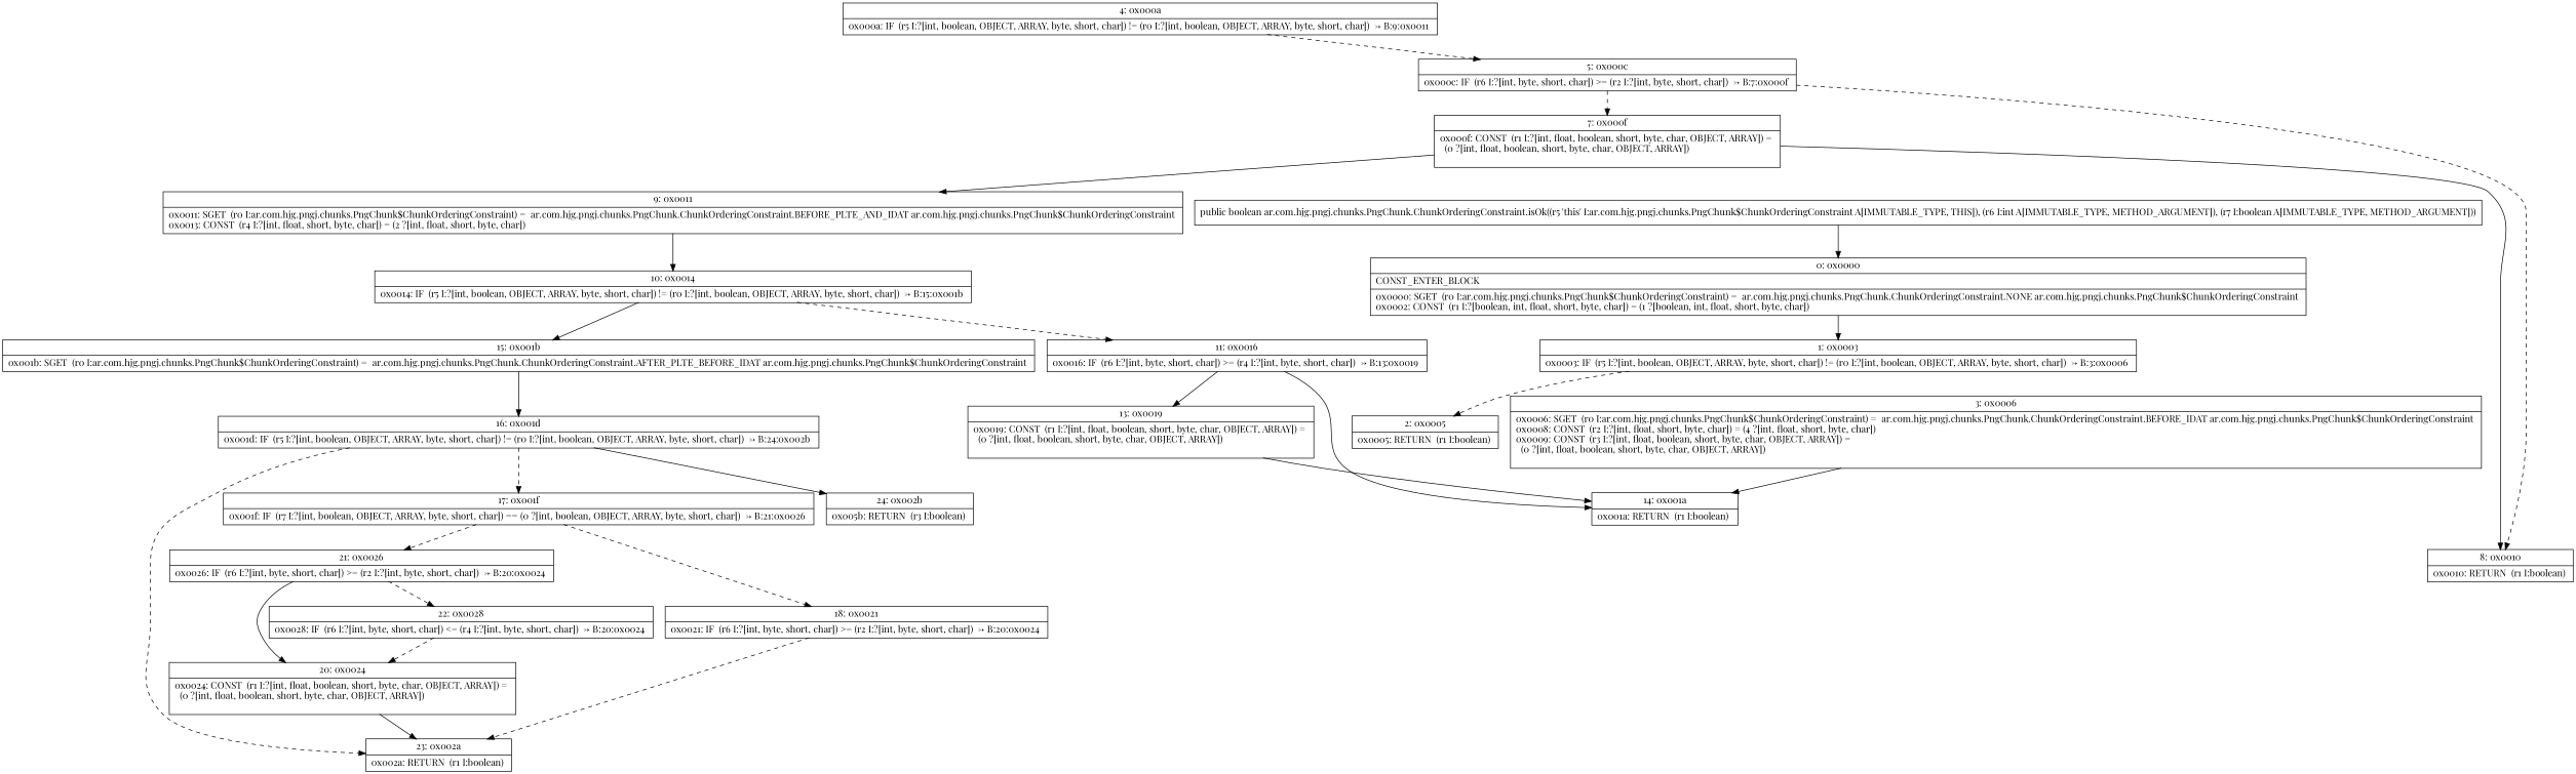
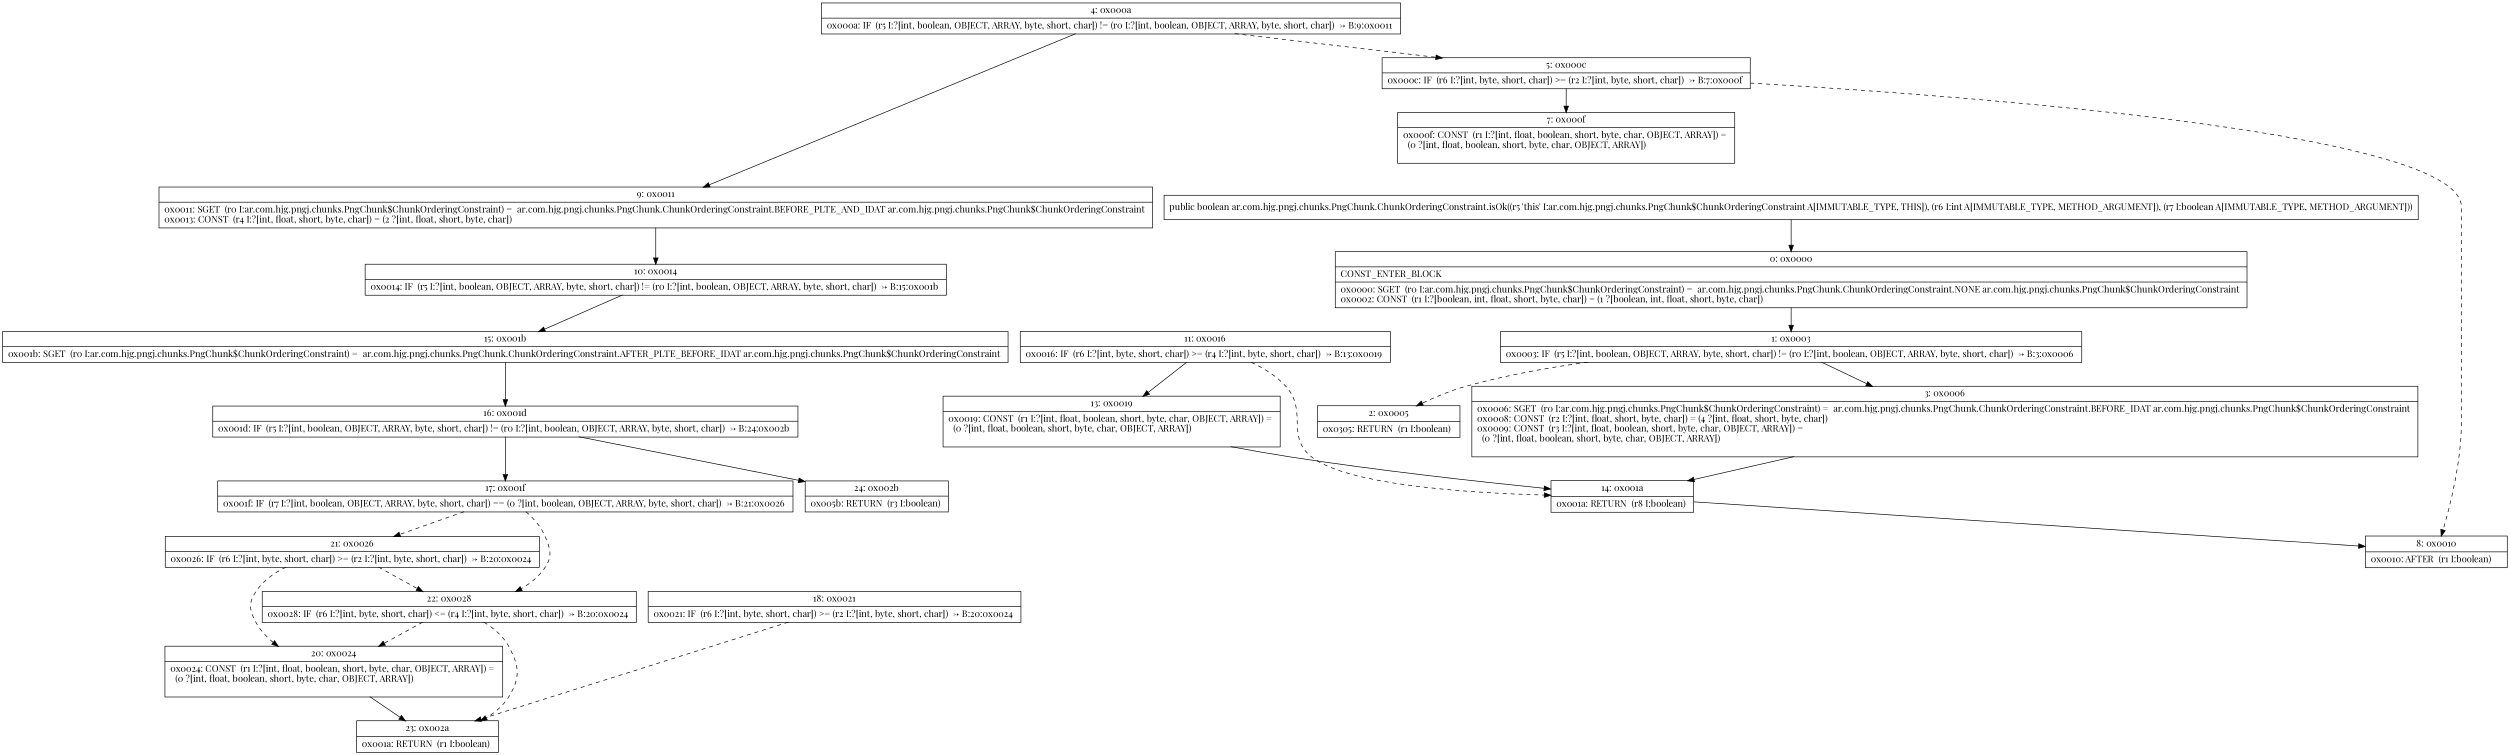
  digraph {
    fontname="Playfair Display"
    node [fontname="Playfair Display" shape=record]
    edge [fontname="Playfair Display"]
    n1 [label="{0\:\ 0x0000|CONST_ENTER_BLOCK\l|0x0000: SGET  (r0 I:ar.com.hjg.pngj.chunks.PngChunk$ChunkOrderingConstraint) =  ar.com.hjg.pngj.chunks.PngChunk.ChunkOrderingConstraint.NONE ar.com.hjg.pngj.chunks.PngChunk$ChunkOrderingConstraint \l0x0002: CONST  (r1 I:?[boolean, int, float, short, byte, char]) = (1 ?[boolean, int, float, short, byte, char]) \l}"]
    n2 [label="{1\:\ 0x0003|0x0003: IF  (r5 I:?[int, boolean, OBJECT, ARRAY, byte, short, char]) != (r0 I:?[int, boolean, OBJECT, ARRAY, byte, short, char])  \-\> B:3:0x0006 \l}"]
-   n3 [label="{2\:\ 0x0005|0x0005: RETURN  (r1 I:boolean) \l}"]
+   n3 [label="{2\:\ 0x0005|0x0305: RETURN  (r1 I:boolean) \l}"]
    n4 [label="{3\:\ 0x0006|0x0006: SGET  (r0 I:ar.com.hjg.pngj.chunks.PngChunk$ChunkOrderingConstraint) =  ar.com.hjg.pngj.chunks.PngChunk.ChunkOrderingConstraint.BEFORE_IDAT ar.com.hjg.pngj.chunks.PngChunk$ChunkOrderingConstraint \l0x0008: CONST  (r2 I:?[int, float, short, byte, char]) = (4 ?[int, float, short, byte, char]) \l0x0009: CONST  (r3 I:?[int, float, boolean, short, byte, char, OBJECT, ARRAY]) = \l  (0 ?[int, float, boolean, short, byte, char, OBJECT, ARRAY])\l \l}"]
-   n5 [label="{14\:\ 0x001a|0x001a: RETURN  (r1 I:boolean) \l}"]
+   n5 [label="{14\:\ 0x001a|0x001a: RETURN  (r8 I:boolean) \l}"]
    n6 [label="{4\:\ 0x000a|0x000a: IF  (r5 I:?[int, boolean, OBJECT, ARRAY, byte, short, char]) != (r0 I:?[int, boolean, OBJECT, ARRAY, byte, short, char])  \-\> B:9:0x0011 \l}"]
    n7 [label="{5\:\ 0x000c|0x000c: IF  (r6 I:?[int, byte, short, char]) \>= (r2 I:?[int, byte, short, char])  \-\> B:7:0x000f \l}"]
    n8 [label="{9\:\ 0x0011|0x0011: SGET  (r0 I:ar.com.hjg.pngj.chunks.PngChunk$ChunkOrderingConstraint) =  ar.com.hjg.pngj.chunks.PngChunk.ChunkOrderingConstraint.BEFORE_PLTE_AND_IDAT ar.com.hjg.pngj.chunks.PngChunk$ChunkOrderingConstraint \l0x0013: CONST  (r4 I:?[int, float, short, byte, char]) = (2 ?[int, float, short, byte, char]) \l}"]
    n9 [label="{7\:\ 0x000f|0x000f: CONST  (r1 I:?[int, float, boolean, short, byte, char, OBJECT, ARRAY]) = \l  (0 ?[int, float, boolean, short, byte, char, OBJECT, ARRAY])\l \l}"]
-   n10 [label="{8\:\ 0x0010|0x0010: RETURN  (r1 I:boolean) \l}"]
+   n10 [label="{8\:\ 0x0010|0x0010: AFTER  (r1 I:boolean) \l}"]
    n11 [label="{10\:\ 0x0014|0x0014: IF  (r5 I:?[int, boolean, OBJECT, ARRAY, byte, short, char]) != (r0 I:?[int, boolean, OBJECT, ARRAY, byte, short, char])  \-\> B:15:0x001b \l}"]
    n12 [label="{11\:\ 0x0016|0x0016: IF  (r6 I:?[int, byte, short, char]) \>= (r4 I:?[int, byte, short, char])  \-\> B:13:0x0019 \l}"]
    n13 [label="{15\:\ 0x001b|0x001b: SGET  (r0 I:ar.com.hjg.pngj.chunks.PngChunk$ChunkOrderingConstraint) =  ar.com.hjg.pngj.chunks.PngChunk.ChunkOrderingConstraint.AFTER_PLTE_BEFORE_IDAT ar.com.hjg.pngj.chunks.PngChunk$ChunkOrderingConstraint \l}"]
    n14 [label="{13\:\ 0x0019|0x0019: CONST  (r1 I:?[int, float, boolean, short, byte, char, OBJECT, ARRAY]) = \l  (0 ?[int, float, boolean, short, byte, char, OBJECT, ARRAY])\l \l}"]
    n15 [label="{16\:\ 0x001d|0x001d: IF  (r5 I:?[int, boolean, OBJECT, ARRAY, byte, short, char]) != (r0 I:?[int, boolean, OBJECT, ARRAY, byte, short, char])  \-\> B:24:0x002b \l}"]
    n16 [label="{17\:\ 0x001f|0x001f: IF  (r7 I:?[int, boolean, OBJECT, ARRAY, byte, short, char]) == (0 ?[int, boolean, OBJECT, ARRAY, byte, short, char])  \-\> B:21:0x0026 \l}"]
    n17 [label="{24\:\ 0x002b|0x005b: RETURN  (r3 I:boolean) \l}"]
    n18 [label="{18\:\ 0x0021|0x0021: IF  (r6 I:?[int, byte, short, char]) \>= (r2 I:?[int, byte, short, char])  \-\> B:20:0x0024 \l}"]
    n19 [label="{21\:\ 0x0026|0x0026: IF  (r6 I:?[int, byte, short, char]) \>= (r2 I:?[int, byte, short, char])  \-\> B:20:0x0024 \l}"]
-   n20 [label="{23\:\ 0x002a|0x002a: RETURN  (r1 I:boolean) \l}"]
+   n20 [label="{23\:\ 0x002a|0x001a: RETURN  (r1 I:boolean) \l}"]
    n21 [label="{20\:\ 0x0024|0x0024: CONST  (r1 I:?[int, float, boolean, short, byte, char, OBJECT, ARRAY]) = \l  (0 ?[int, float, boolean, short, byte, char, OBJECT, ARRAY])\l \l}"]
    n22 [label="{22\:\ 0x0028|0x0028: IF  (r6 I:?[int, byte, short, char]) \<= (r4 I:?[int, byte, short, char])  \-\> B:20:0x0024 \l}"]
    n23 [label="{public boolean ar.com.hjg.pngj.chunks.PngChunk.ChunkOrderingConstraint.isOk((r5 'this' I:ar.com.hjg.pngj.chunks.PngChunk$ChunkOrderingConstraint A[IMMUTABLE_TYPE, THIS]), (r6 I:int A[IMMUTABLE_TYPE, METHOD_ARGUMENT]), (r7 I:boolean A[IMMUTABLE_TYPE, METHOD_ARGUMENT])) }"]
    n1 -> n2
    n2 -> n3 [style=dashed]
+   n2 -> n4
    n4 -> n5
    n6 -> n7 [style=dashed]
-   n9 -> n8
-   n7 -> n9 [style=dashed]
+   n6 -> n8
+   n7 -> n9
    n7 -> n10 [style=dashed]
    n8 -> n11
-   n9 -> n10
-   n11 -> n12 [style=dashed]
+   n5 -> n10
    n11 -> n13
-   n12 -> n5 [style=solid]
+   n12 -> n5 [style=dashed]
    n12 -> n14
    n13 -> n15
    n14 -> n5
-   n15 -> n16 [style=dashed]
+   n15 -> n16 [style=solid]
    n15 -> n17
-   n16 -> n18 [style=dashed]
+   n16 -> n22 [style=dashed]
    n16 -> n19 [style=dashed]
    n18 -> n20 [style=dashed]
-   n19 -> n21
+   n19 -> n21 [style=dashed]
    n19 -> n22 [style=dashed]
    n21 -> n20
-   n15 -> n20 [style=dashed]
+   n22 -> n20 [style=dashed]
    n22 -> n21 [style=dashed]
    n23 -> n1
  }
